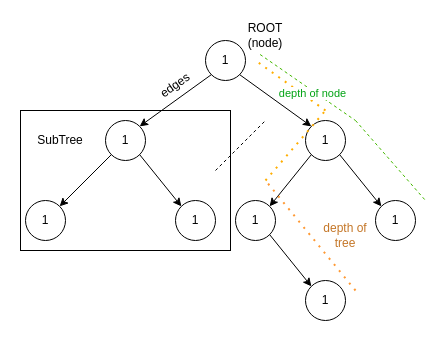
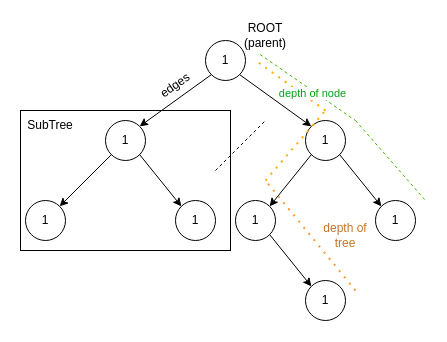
  <mxCell id="0" />
  <mxCell id="1" parent="0" />
  <mxCell id="2" value="" style="rounded=0;whiteSpace=wrap;html=1;" vertex="1" parent="1"><mxGeometry x="20" y="110" width="210" height="140" as="geometry" /></mxCell>
  <mxCell id="3" value="1" style="ellipse;whiteSpace=wrap;html=1;aspect=fixed;" vertex="1" parent="1"><mxGeometry x="205" y="40" width="40" height="40" as="geometry" /></mxCell>
  <mxCell id="4" value="1" style="ellipse;whiteSpace=wrap;html=1;aspect=fixed;" vertex="1" parent="1"><mxGeometry x="105" y="120" width="40" height="40" as="geometry" /></mxCell>
  <mxCell id="5" value="1" style="ellipse;whiteSpace=wrap;html=1;aspect=fixed;" vertex="1" parent="1"><mxGeometry x="305" y="120" width="40" height="40" as="geometry" /></mxCell>
  <mxCell id="6" value="1" style="ellipse;whiteSpace=wrap;html=1;aspect=fixed;" vertex="1" parent="1"><mxGeometry x="25" y="200" width="40" height="40" as="geometry" /></mxCell>
  <mxCell id="7" value="1" style="ellipse;whiteSpace=wrap;html=1;aspect=fixed;" vertex="1" parent="1"><mxGeometry x="175" y="200" width="40" height="40" as="geometry" /></mxCell>
  <mxCell id="8" value="1" style="ellipse;whiteSpace=wrap;html=1;aspect=fixed;" vertex="1" parent="1"><mxGeometry x="235" y="200" width="40" height="40" as="geometry" /></mxCell>
  <mxCell id="9" value="1" style="ellipse;whiteSpace=wrap;html=1;aspect=fixed;" vertex="1" parent="1"><mxGeometry x="375" y="200" width="40" height="40" as="geometry" /></mxCell>
  <mxCell id="10" value="" style="endArrow=classic;html=1;rounded=0;exitX=0;exitY=1;exitDx=0;exitDy=0;entryX=1;entryY=0;entryDx=0;entryDy=0;" edge="1" parent="1" source="3" target="4"><mxGeometry width="50" height="50" relative="1" as="geometry"><mxPoint x="195" y="150" as="sourcePoint" /><mxPoint x="245" y="100" as="targetPoint" /></mxGeometry></mxCell>
  <mxCell id="11" value="" style="endArrow=classic;html=1;rounded=0;exitX=0;exitY=1;exitDx=0;exitDy=0;" edge="1" parent="1" source="4" target="6"><mxGeometry width="50" height="50" relative="1" as="geometry"><mxPoint x="151" y="210" as="sourcePoint" /><mxPoint x="99" y="262" as="targetPoint" /></mxGeometry></mxCell>
  <mxCell id="12" value="" style="endArrow=classic;html=1;rounded=0;exitX=1;exitY=1;exitDx=0;exitDy=0;entryX=0;entryY=0;entryDx=0;entryDy=0;" edge="1" parent="1" source="3" target="5"><mxGeometry width="50" height="50" relative="1" as="geometry"><mxPoint x="145" y="160" as="sourcePoint" /><mxPoint x="195" y="110" as="targetPoint" /></mxGeometry></mxCell>
  <mxCell id="13" value="" style="endArrow=classic;html=1;rounded=0;exitX=1;exitY=1;exitDx=0;exitDy=0;entryX=0;entryY=0;entryDx=0;entryDy=0;" edge="1" parent="1" source="4" target="7"><mxGeometry width="50" height="50" relative="1" as="geometry"><mxPoint x="121" y="164" as="sourcePoint" /><mxPoint x="78" y="215" as="targetPoint" /></mxGeometry></mxCell>
  <mxCell id="14" value="" style="endArrow=classic;html=1;rounded=0;exitX=0;exitY=1;exitDx=0;exitDy=0;entryX=1;entryY=0;entryDx=0;entryDy=0;" edge="1" parent="1" source="5" target="8"><mxGeometry width="50" height="50" relative="1" as="geometry"><mxPoint x="280" y="140" as="sourcePoint" /><mxPoint x="255" y="200" as="targetPoint" /></mxGeometry></mxCell>
  <mxCell id="15" value="" style="endArrow=classic;html=1;rounded=0;exitX=1;exitY=1;exitDx=0;exitDy=0;entryX=0;entryY=0;entryDx=0;entryDy=0;" edge="1" parent="1" source="5" target="9"><mxGeometry width="50" height="50" relative="1" as="geometry"><mxPoint x="295" y="160" as="sourcePoint" /><mxPoint x="331" y="206" as="targetPoint" /></mxGeometry></mxCell>
- <mxCell id="16" value="ROOT&lt;div&gt;(node)&lt;/div&gt;" style="text;html=1;align=center;verticalAlign=middle;whiteSpace=wrap;rounded=0;" vertex="1" parent="1"><mxGeometry x="235" y="20" width="60" height="30" as="geometry" /></mxCell>
+ <mxCell id="16" value="ROOT&lt;div&gt;(parent)&lt;/div&gt;" style="text;html=1;align=center;verticalAlign=middle;whiteSpace=wrap;rounded=0;" vertex="1" parent="1"><mxGeometry x="235" y="20" width="60" height="30" as="geometry" /></mxCell>
  <mxCell id="17" value="edges" style="text;html=1;align=center;verticalAlign=middle;whiteSpace=wrap;rounded=0;rotation=-35;" vertex="1" parent="1"><mxGeometry x="145" y="70" width="60" height="30" as="geometry" /></mxCell>
- <mxCell id="18" value="SubTree" style="text;html=1;align=center;verticalAlign=middle;whiteSpace=wrap;rounded=0;" vertex="1" parent="1"><mxGeometry x="30" y="125" width="60" height="30" as="geometry" /></mxCell>
+ <mxCell id="18" value="SubTree" style="text;html=1;align=center;verticalAlign=middle;whiteSpace=wrap;rounded=0;" vertex="1" parent="1"><mxGeometry x="20" y="110" width="60" height="30" as="geometry" /></mxCell>
  <mxCell id="19" value="1" style="ellipse;whiteSpace=wrap;html=1;aspect=fixed;" vertex="1" parent="1"><mxGeometry x="305" y="280" width="40" height="40" as="geometry" /></mxCell>
  <mxCell id="20" value="" style="endArrow=classic;html=1;rounded=0;exitX=1;exitY=1;exitDx=0;exitDy=0;entryX=0;entryY=0;entryDx=0;entryDy=0;" edge="1" parent="1" source="8" target="19"><mxGeometry width="50" height="50" relative="1" as="geometry"><mxPoint x="263" y="274" as="sourcePoint" /><mxPoint x="305" y="326" as="targetPoint" /></mxGeometry></mxCell>
  <mxCell id="21" value="" style="endArrow=none;dashed=1;html=1;dashPattern=1 3;strokeWidth=2;rounded=0;fontColor=#FF9933;labelBackgroundColor=#FF9933;strokeColor=#ffae00;" edge="1" parent="1"><mxGeometry width="50" height="50" relative="1" as="geometry"><mxPoint x="325" y="110" as="sourcePoint" /><mxPoint x="255" y="60" as="targetPoint" /></mxGeometry></mxCell>
  <mxCell id="22" value="" style="endArrow=none;dashed=1;html=1;dashPattern=1 3;strokeWidth=2;rounded=0;fontColor=#FF9933;labelBackgroundColor=#FF9933;strokeColor=#ffae00;" edge="1" parent="1"><mxGeometry width="50" height="50" relative="1" as="geometry"><mxPoint x="265" y="180" as="sourcePoint" /><mxPoint x="325" y="110" as="targetPoint" /></mxGeometry></mxCell>
  <mxCell id="23" value="" style="endArrow=none;dashed=1;html=1;dashPattern=1 3;strokeWidth=2;rounded=0;fontColor=#FF9933;labelBackgroundColor=#FF9933;strokeColor=#FF9933;" edge="1" parent="1"><mxGeometry width="50" height="50" relative="1" as="geometry"><mxPoint x="355" y="290" as="sourcePoint" /><mxPoint x="265" y="180" as="targetPoint" /></mxGeometry></mxCell>
  <mxCell id="24" value="depth of tree" style="text;html=1;align=center;verticalAlign=middle;whiteSpace=wrap;rounded=0;fontColor=#C47627;" vertex="1" parent="1"><mxGeometry x="315" y="220" width="60" height="30" as="geometry" /></mxCell>
  <mxCell id="25" value="" style="endArrow=none;dashed=1;html=1;rounded=0;" edge="1" parent="1"><mxGeometry width="50" height="50" relative="1" as="geometry"><mxPoint x="215" y="170" as="sourcePoint" /><mxPoint x="265" y="120" as="targetPoint" /></mxGeometry></mxCell>
  <mxCell id="26" value="" style="endArrow=none;dashed=1;html=1;rounded=0;exitX=0.41;exitY=1.133;exitDx=0;exitDy=0;exitPerimeter=0;fillColor=#d5e8d4;strokeColor=#43b800;" edge="1" parent="1" source="16"><mxGeometry width="50" height="50" relative="1" as="geometry"><mxPoint x="375" y="70" as="sourcePoint" /><mxPoint x="355" y="120" as="targetPoint" /></mxGeometry></mxCell>
  <mxCell id="27" value="depth of node" style="edgeLabel;html=1;align=center;verticalAlign=middle;resizable=0;points=[];fontColor=#00a313;" vertex="1" connectable="0" parent="26"><mxGeometry x="0.096" y="-2" relative="1" as="geometry"><mxPoint as="offset" /></mxGeometry></mxCell>
  <mxCell id="28" value="" style="endArrow=none;dashed=1;html=1;rounded=0;fillColor=#d5e8d4;strokeColor=#43b800;" edge="1" parent="1"><mxGeometry width="50" height="50" relative="1" as="geometry"><mxPoint x="355" y="120" as="sourcePoint" /><mxPoint x="425" y="200" as="targetPoint" /></mxGeometry></mxCell>
